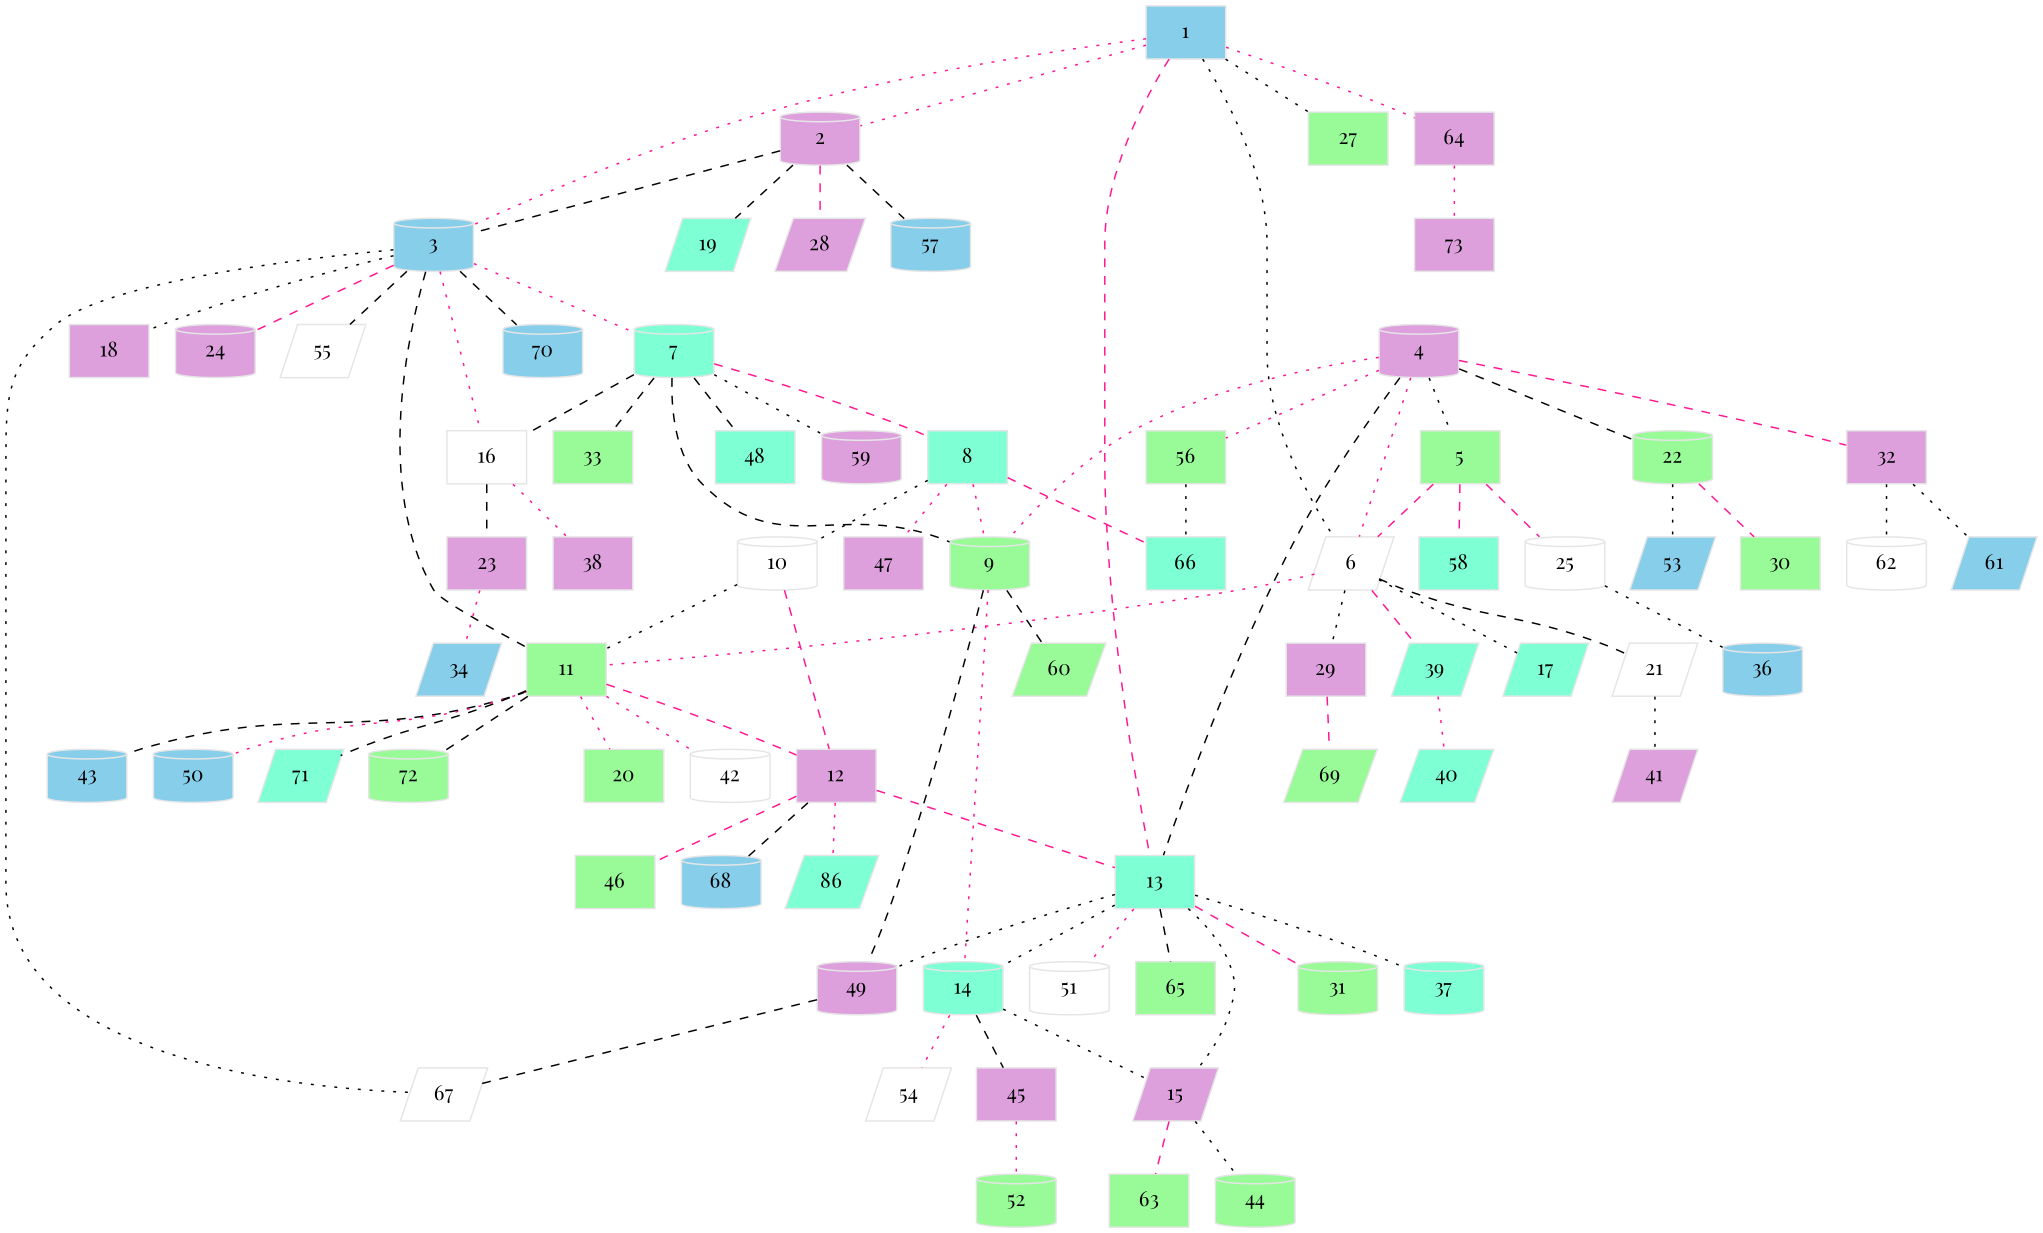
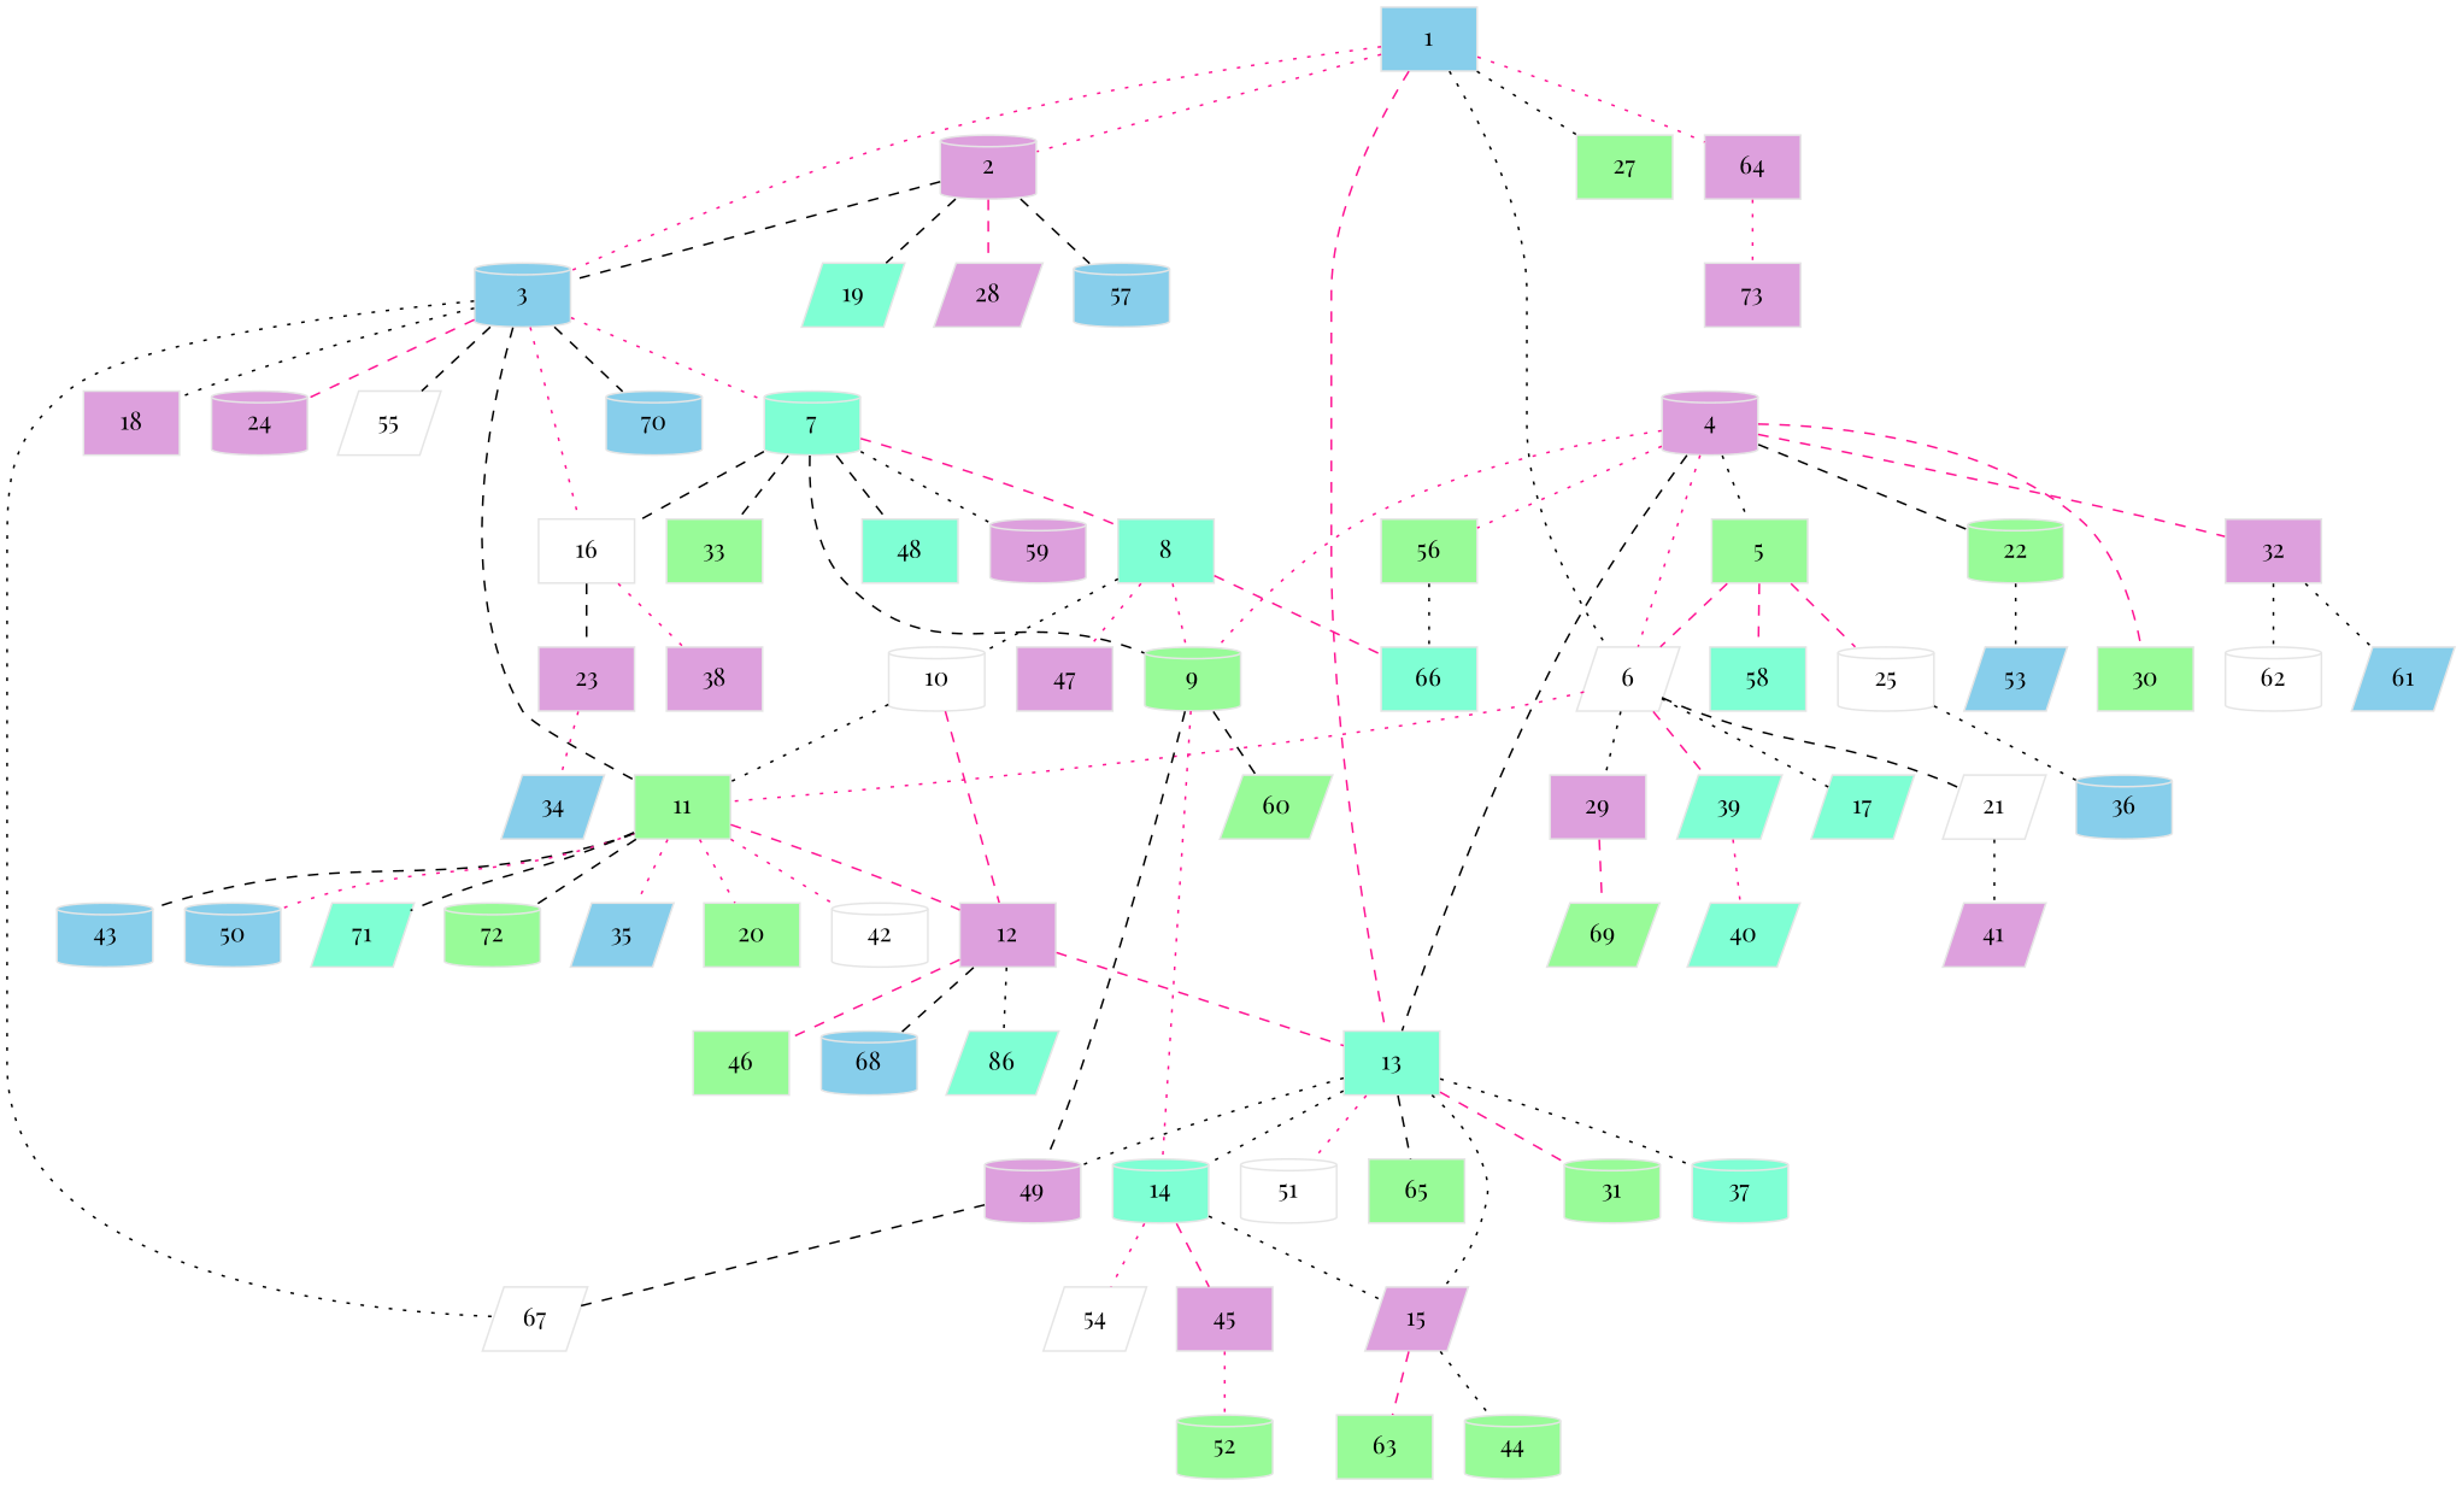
  graph {
    fontname="Playfair Display"
    node [color=gray90 fillcolor=plum fontname="Playfair Display" shape=box style=filled]
    edge [color=black fontname="Playfair Display" style=dotted]
    1 [fillcolor=skyblue]
    2 [shape=cylinder]
    3 [fillcolor=skyblue shape=cylinder]
    6 [fillcolor=white shape=parallelogram]
    13 [fillcolor=aquamarine]
    27 [fillcolor=palegreen]
    64
    19 [fillcolor=aquamarine shape=parallelogram]
    28 [shape=parallelogram]
    57 [fillcolor=skyblue shape=cylinder]
    7 [fillcolor=aquamarine shape=cylinder]
    11 [fillcolor=palegreen]
    16 [fillcolor=white]
    18
    24 [shape=cylinder]
    55 [fillcolor=white shape=parallelogram]
    67 [fillcolor=white shape=parallelogram]
    70 [fillcolor=skyblue shape=cylinder]
    17 [fillcolor=aquamarine shape=parallelogram]
    21 [fillcolor=white shape=parallelogram]
    29
    39 [fillcolor=aquamarine shape=parallelogram]
    14 [fillcolor=aquamarine shape=cylinder]
    49 [shape=cylinder]
    15 [shape=parallelogram]
    31 [fillcolor=palegreen shape=cylinder]
    37 [fillcolor=aquamarine shape=cylinder]
    51 [fillcolor=white shape=cylinder]
    65 [fillcolor=palegreen]
    73
    9 [fillcolor=palegreen shape=cylinder]
    8 [fillcolor=aquamarine]
    33 [fillcolor=palegreen]
    48 [fillcolor=aquamarine]
    59 [shape=cylinder]
+   35 [fillcolor=skyblue shape=parallelogram]
    12
    20 [fillcolor=palegreen]
    42 [fillcolor=white shape=cylinder]
    43 [fillcolor=skyblue shape=cylinder]
    50 [fillcolor=skyblue shape=cylinder]
    71 [fillcolor=aquamarine shape=parallelogram]
    72 [fillcolor=palegreen shape=cylinder]
    23
    38
    4 [shape=cylinder]
    5 [fillcolor=palegreen]
    22 [fillcolor=palegreen shape=cylinder]
    32
    56 [fillcolor=palegreen]
    25 [fillcolor=white shape=cylinder]
    58 [fillcolor=aquamarine]
    60 [fillcolor=palegreen shape=parallelogram]
    30 [fillcolor=palegreen]
    53 [fillcolor=skyblue shape=parallelogram]
    61 [fillcolor=skyblue shape=parallelogram]
    62 [fillcolor=white shape=cylinder]
    66 [fillcolor=aquamarine]
    36 [fillcolor=skyblue shape=cylinder]
    41 [shape=parallelogram]
    69 [fillcolor=palegreen shape=parallelogram]
    40 [fillcolor=aquamarine shape=parallelogram]
    10 [fillcolor=white shape=cylinder]
    47
    45
    54 [fillcolor=white shape=parallelogram]
    n67 [fillcolor=aquamarine label=86 shape=parallelogram]
    46 [fillcolor=palegreen]
    68 [fillcolor=skyblue shape=cylinder]
    44 [fillcolor=palegreen shape=cylinder]
    63 [fillcolor=palegreen]
    52 [fillcolor=palegreen shape=cylinder]
    34 [fillcolor=skyblue shape=parallelogram]
    1 -- 2 [color=deeppink]
    1 -- 3 [color=deeppink]
    1 -- 6
    1 -- 13 [color=deeppink style=dashed]
    1 -- 27
    1 -- 64 [color=deeppink]
    2 -- 3 [style=dashed]
    2 -- 19 [style=dashed]
    2 -- 28 [color=deeppink style=dashed]
    2 -- 57 [style=dashed]
    3 -- 7 [color=deeppink]
    3 -- 11 [style=dashed]
    3 -- 16 [color=deeppink]
    3 -- 18
    3 -- 24 [color=deeppink style=dashed]
    3 -- 55 [style=dashed]
    3 -- 67
    3 -- 70 [style=dashed]
    6 -- 11 [color=deeppink]
    6 -- 17
    6 -- 21 [style=dashed]
    6 -- 29
    6 -- 39 [color=deeppink style=dashed]
    13 -- 14
    13 -- 49
    13 -- 15
    13 -- 31 [color=deeppink style=dashed]
    13 -- 37
    13 -- 51 [color=deeppink]
    13 -- 65 [style=dashed]
    64 -- 73 [color=deeppink]
    7 -- 16 [style=dashed]
    7 -- 9 [style=dashed]
    7 -- 8 [color=deeppink style=dashed]
    7 -- 33 [style=dashed]
    7 -- 48 [style=dashed]
    7 -- 59
+   11 -- 35 [color=deeppink]
    11 -- 12 [color=deeppink style=dashed]
    11 -- 20 [color=deeppink]
    11 -- 42 [color=deeppink]
    11 -- 43 [style=dashed]
    11 -- 50 [color=deeppink]
    11 -- 71 [style=dashed]
    11 -- 72 [style=dashed]
    16 -- 23 [style=dashed]
    16 -- 38 [color=deeppink]
    21 -- 41
    29 -- 69 [color=deeppink style=dashed]
    39 -- 40 [color=deeppink]
    14 -- 15
-   14 -- 45 [style=dashed]
+   14 -- 45 [color=deeppink style=dashed]
    14 -- 54 [color=deeppink]
    49 -- 67 [style=dashed]
    15 -- 44
    15 -- 63 [color=deeppink style=dashed]
    9 -- 14 [color=deeppink]
    9 -- 49 [style=dashed]
    9 -- 60 [style=dashed]
    8 -- 9 [color=deeppink]
    8 -- 66 [color=deeppink style=dashed]
    8 -- 10
    8 -- 47 [color=deeppink]
    12 -- 13 [color=deeppink style=dashed]
-   12 -- n67 [color=deeppink]
+   12 -- n67
    12 -- 46 [color=deeppink style=dashed]
    12 -- 68 [style=dashed]
    23 -- 34 [color=deeppink]
    4 -- 6 [color=deeppink]
    4 -- 13 [style=dashed]
    4 -- 9 [color=deeppink]
    4 -- 5
    4 -- 22 [style=dashed]
    4 -- 32 [color=deeppink style=dashed]
    4 -- 56 [color=deeppink]
    5 -- 6 [color=deeppink style=dashed]
    5 -- 25 [color=deeppink style=dashed]
    5 -- 58 [color=deeppink style=dashed]
-   22 -- 30 [color=deeppink style=dashed]
+   4 -- 30 [color=deeppink style=dashed]
    22 -- 53
    32 -- 61
    32 -- 62
    56 -- 66
    25 -- 36
    10 -- 11
    10 -- 12 [color=deeppink style=dashed]
    45 -- 52 [color=deeppink]
  }
